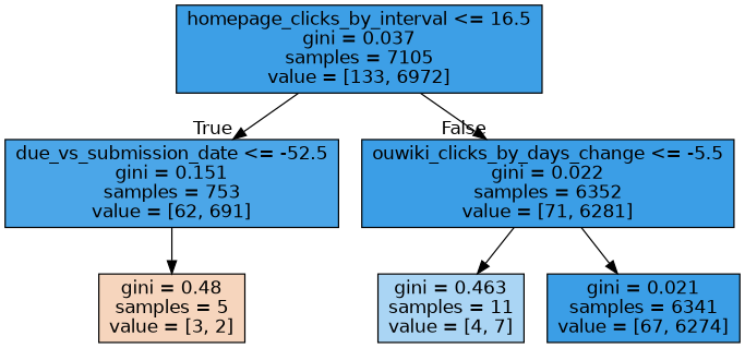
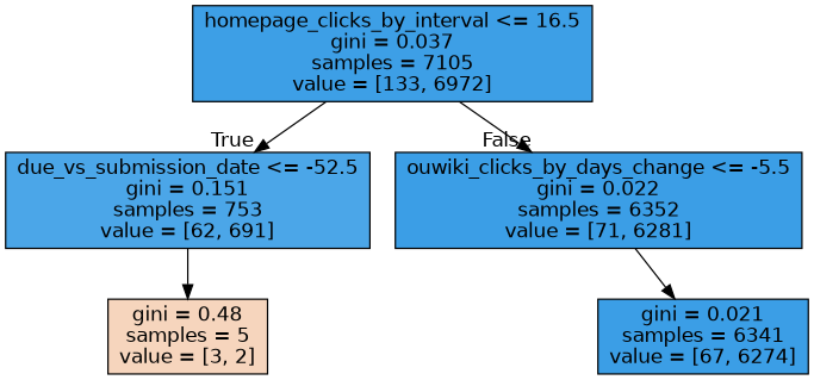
  digraph {
    fontname="DejaVu Sans"
    node [color=black fillcolor="#399de5fc" fontname="DejaVu Sans" shape=box style=filled]
    edge [fontname="DejaVu Sans"]
    n1 [fillcolor="#399de5fa" label="homepage_clicks_by_interval <= 16.5\ngini = 0.037\nsamples = 7105\nvalue = [133, 6972]"]
    n2 [fillcolor="#399de5e8" label="due_vs_submission_date <= -52.5\ngini = 0.151\nsamples = 753\nvalue = [62, 691]"]
    n3 [label="ouwiki_clicks_by_days_change <= -5.5\ngini = 0.022\nsamples = 6352\nvalue = [71, 6281]"]
    n4 [fillcolor="#e5813955" label="gini = 0.48\nsamples = 5\nvalue = [3, 2]"]
-   n5 [fillcolor="#399de56d" label="gini = 0.463\nsamples = 11\nvalue = [4, 7]"]
    n6 [label="gini = 0.021\nsamples = 6341\nvalue = [67, 6274]"]
    n1 -> n2 [headlabel=True labelangle=45 labeldistance=2.5]
    n1 -> n3 [headlabel=False labelangle=-45 labeldistance=2.5]
    n2 -> n4
-   n3 -> n5
    n3 -> n6
  }
